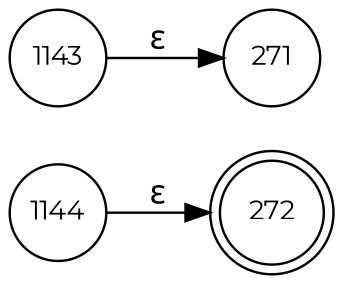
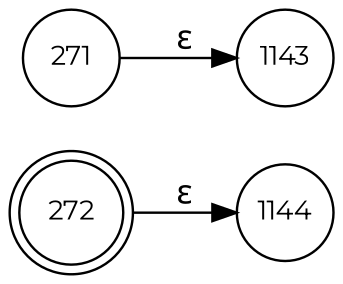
  digraph {
    fontname=Montserrat
    rankdir=LR
    node [fixedsize=true fontname=Montserrat fontsize=11 shape=circle peripheries=1]
    edge [fontname=Montserrat]
    n1 [label=272 shape=doublecircle width=.6 peripheries=""]
    n2 [label=1143 width=.55]
    n3 [label=1144 width=.55]
    n4 [label=271 width=.55]
-   n3 -> n1 [label="&epsilon;"]
-   n2 -> n4 [label="&epsilon;"]
+   n1 -> n3 [label="&epsilon;"]
+   n4 -> n2 [label="&epsilon;"]
  }
